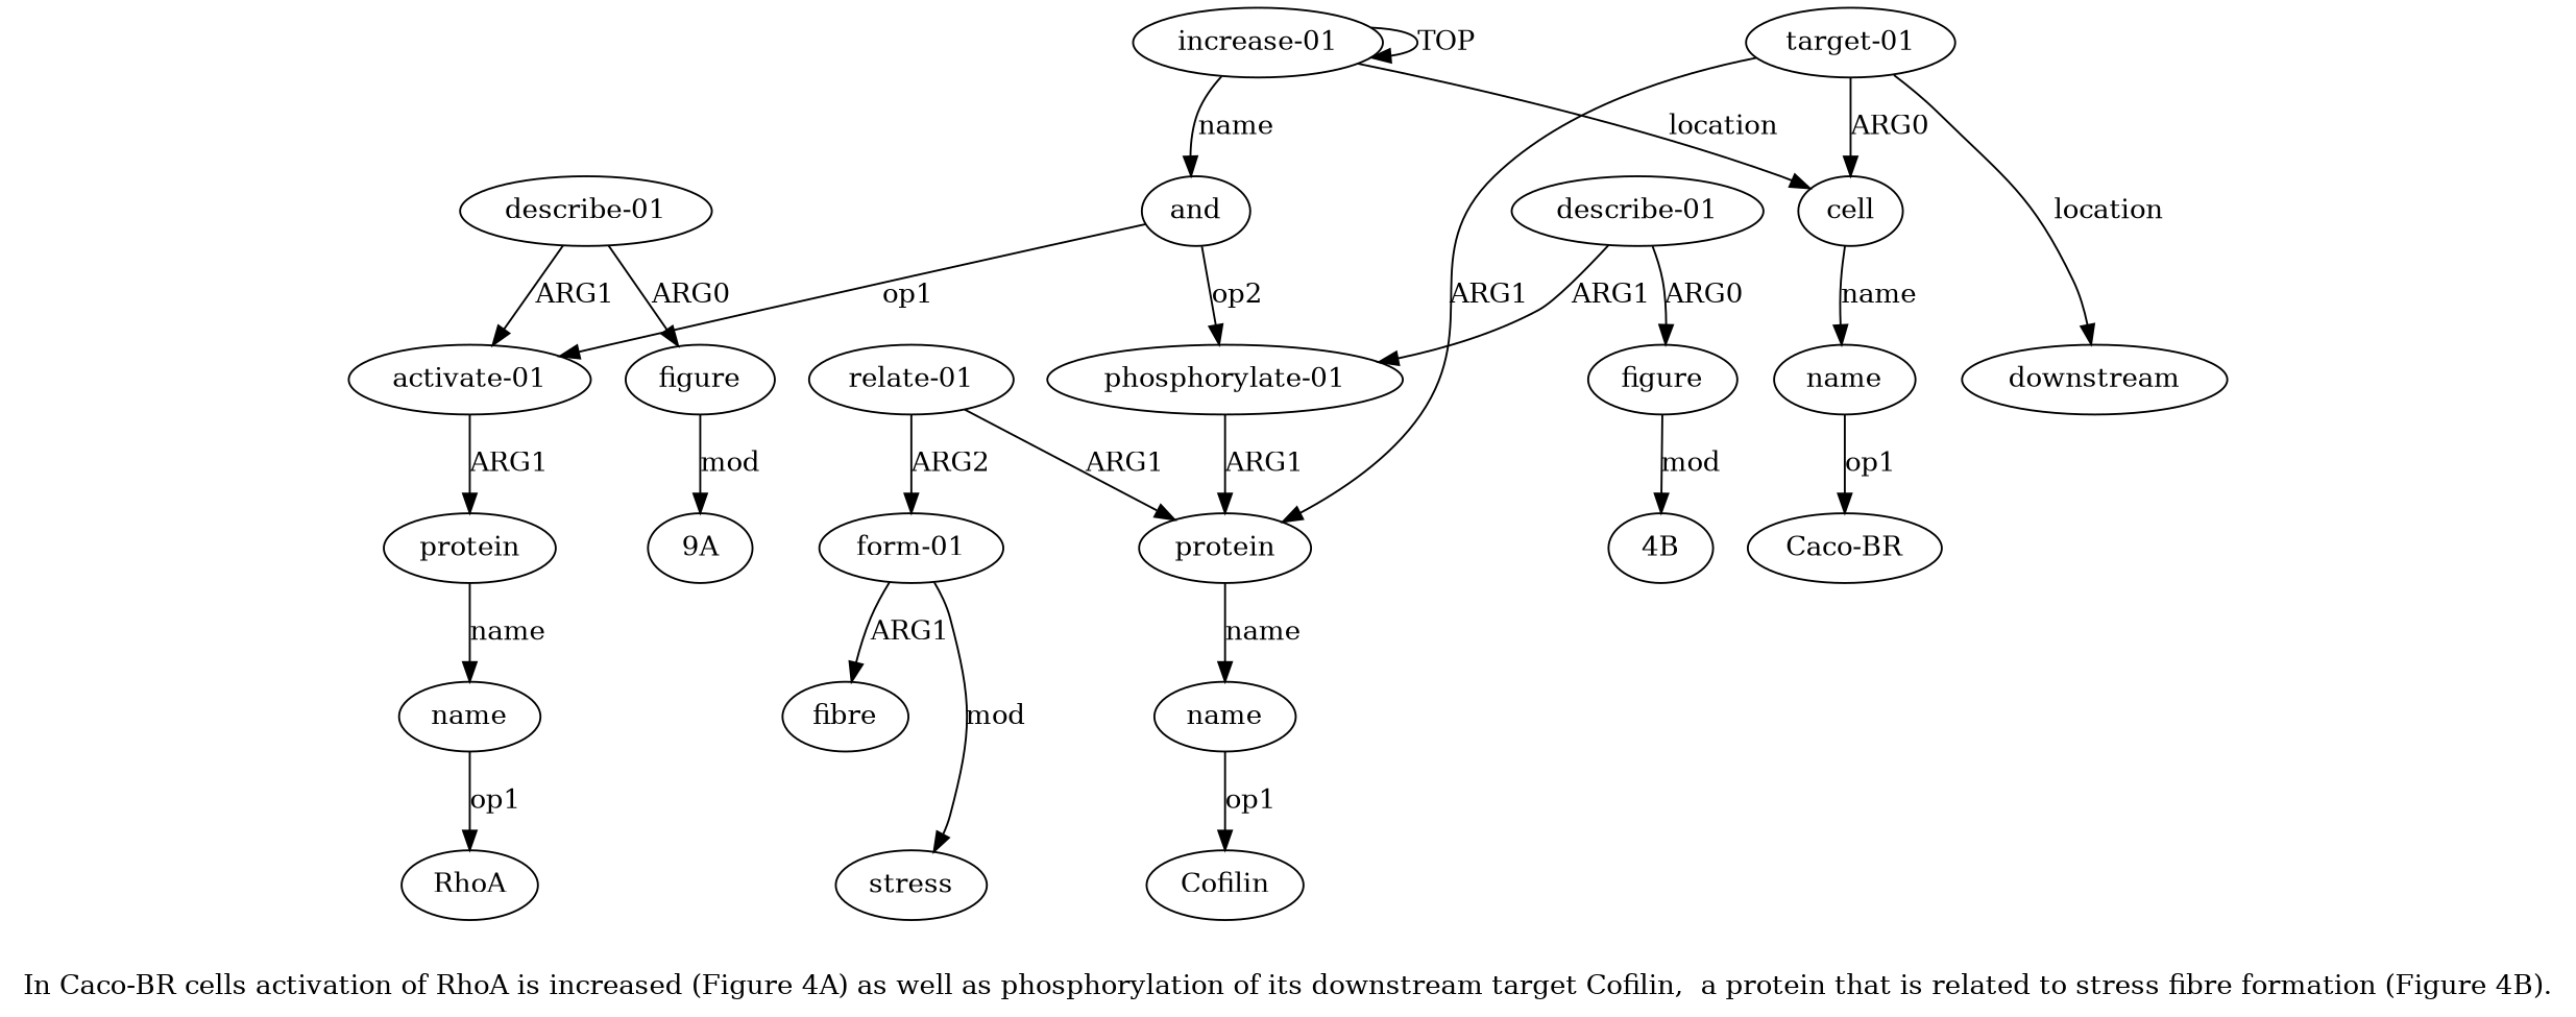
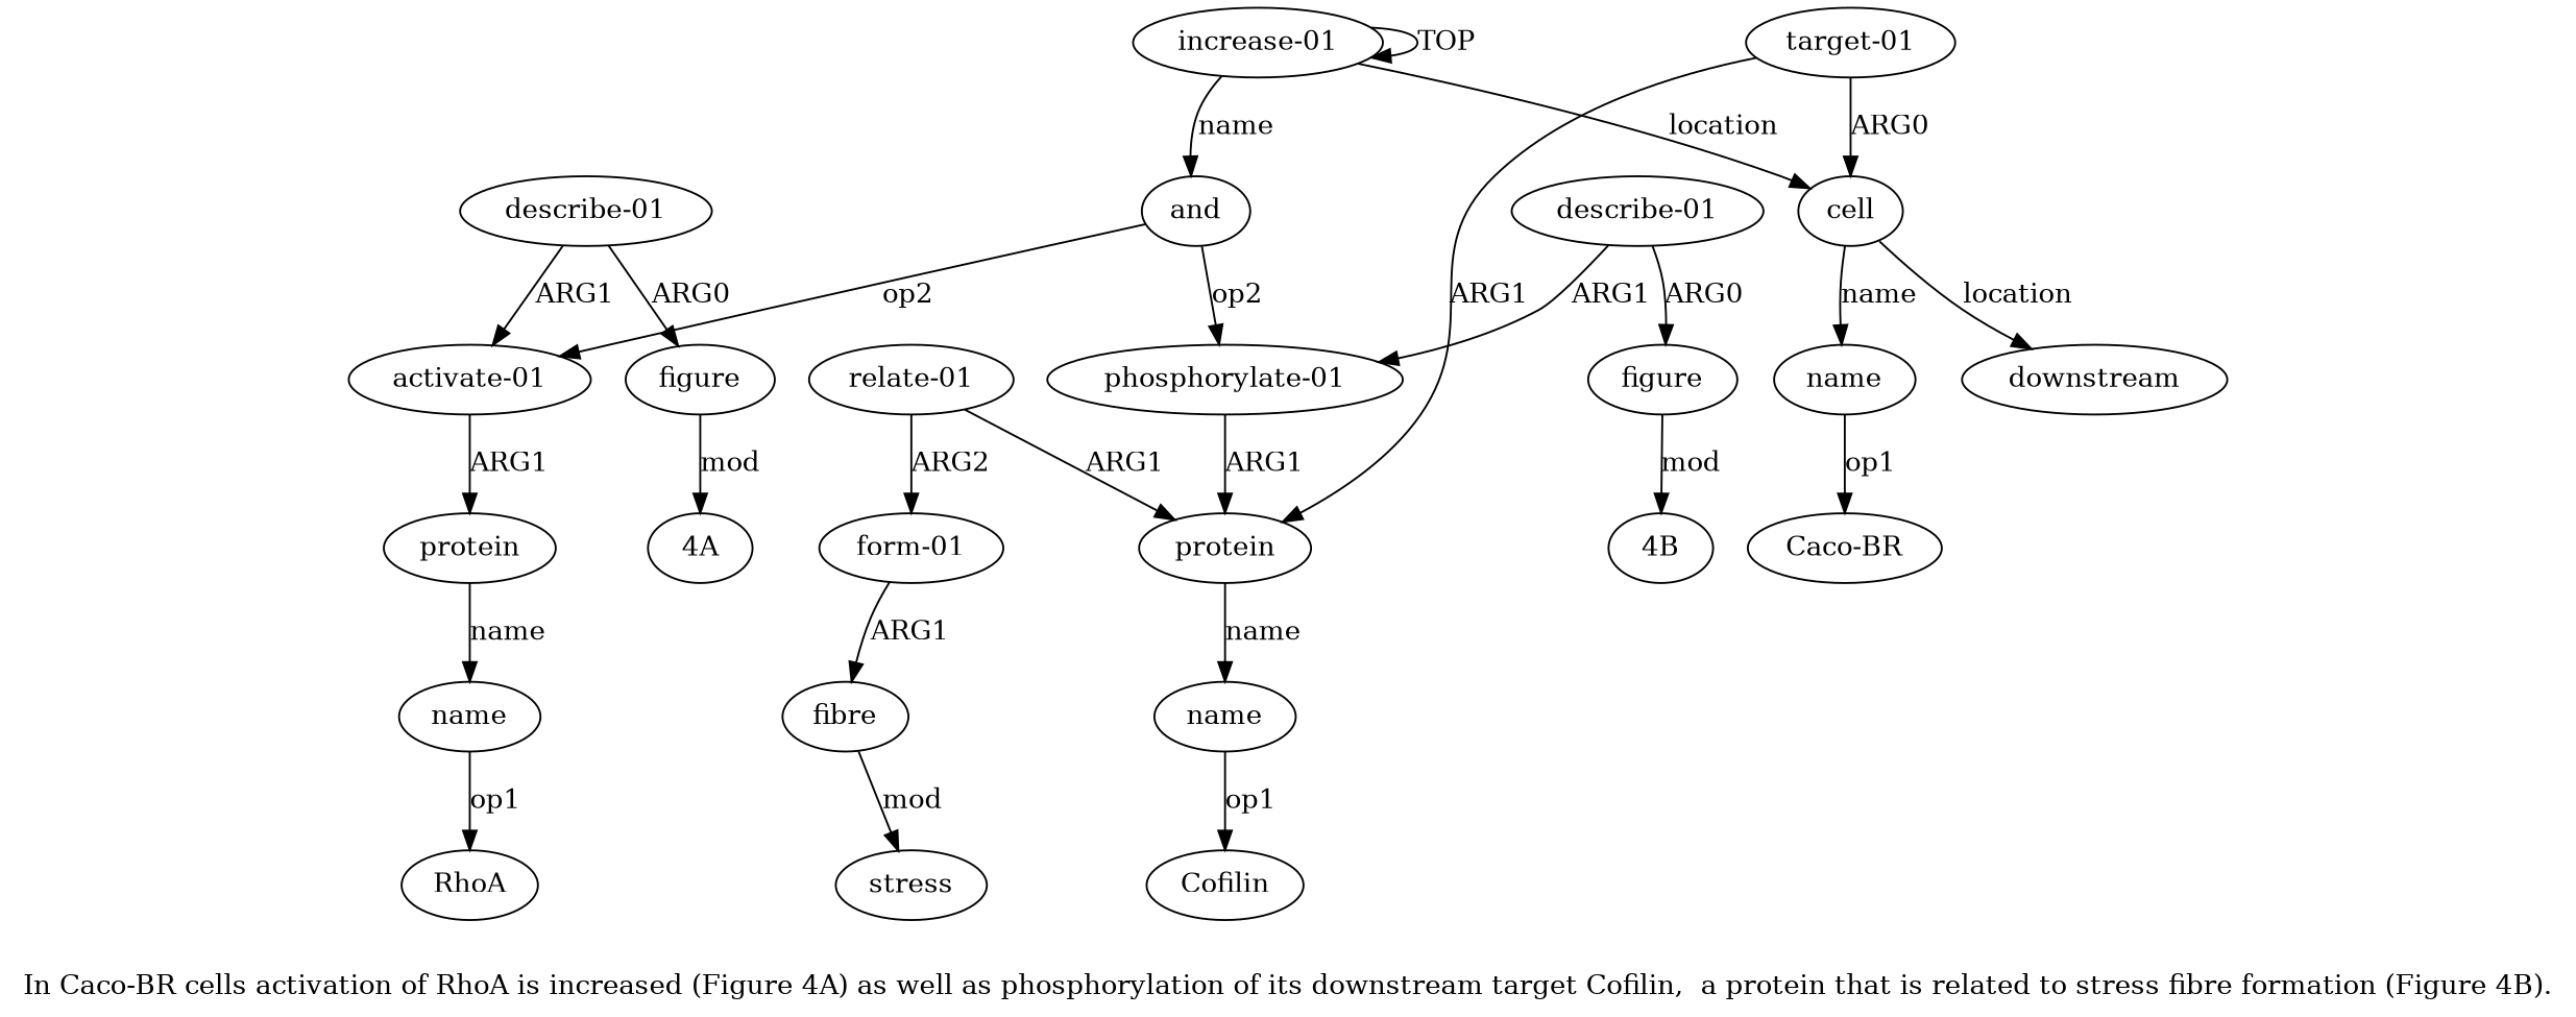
  digraph {
    label="In Caco-BR cells activation of RhoA is increased (Figure 4A) as well as phosphorylation of its downstream target Cofilin,  a protein that is related to stress fibre formation (Figure 4B)."
    node [color=black gold_ind=-1 gold_label=name test_ind=-1 test_label=name]
    edge [color=black gold_label=ARG1 test_label=ARG1]
    n1 [gold_label=RhoA label=RhoA test_label=RhoA]
    n2 [gold_label="Caco-BR" label="Caco-BR" test_label="Caco-BR"]
    n3 [gold_label=Cofilin label=Cofilin test_label=Cofilin]
    n4 [gold_ind=15 gold_label="form-01" label="form-01" test_ind=15 test_label="form-01"]
    n5 [gold_ind=16 gold_label=fibre label=fibre test_ind=16 test_label=fibre]
    n6 [gold_ind=17 gold_label=stress label=stress test_ind=17 test_label=stress]
    n7 [gold_ind=14 gold_label="relate-01" label="relate-01" test_ind=14 test_label="relate-01"]
    n8 [gold_ind=8 gold_label=protein label=protein test_ind=8 test_label=protein]
    n9 [gold_ind=9 label=name test_ind=9]
    n10 [gold_ind=11 gold_label=cell label=cell test_ind=11 test_label=cell]
    n11 [gold_ind=12 label=name test_ind=12]
    n12 [gold_ind=10 gold_label="target-01" label="target-01" test_ind=10 test_label="target-01"]
    n13 [gold_ind=13 gold_label=downstream label=downstream test_ind=13 test_label=downstream]
    n14 [gold_ind=19 gold_label=figure label=figure test_ind=19 test_label=figure]
    n15 [gold_label="4B" label="4B" test_label="4B"]
    n16 [gold_ind=18 gold_label="describe-01" label="describe-01" test_ind=18 test_label="describe-01"]
    n17 [gold_ind=7 gold_label="phosphorylate-01" label="phosphorylate-01" test_ind=7 test_label="phosphorylate-01"]
    n18 [gold_ind=1 gold_label=and label=and test_ind=1 test_label=and]
    n19 [gold_ind=2 gold_label="activate-01" label="activate-01" test_ind=2 test_label="activate-01"]
    n20 [gold_ind=3 gold_label=protein label=protein test_ind=3 test_label=protein]
    n21 [gold_ind=4 label=name test_ind=4]
    n22 [gold_ind=0 gold_label="increase-01" label="increase-01" test_ind=0 test_label="increase-01"]
    n23 [gold_ind=5 gold_label="describe-01" label="describe-01" test_ind=5 test_label="describe-01"]
    n24 [gold_ind=6 gold_label=figure label=figure test_ind=6 test_label=figure]
-   n25 [gold_label="4A" label="9A" test_label="4A"]
+   n25 [gold_label="4A" label="4A" test_label="4A"]
    n4 -> n5 [label=ARG1]
-   n4 -> n6 [gold_label=mod label=mod test_label=mod]
+   n5 -> n6 [gold_label=mod label=mod test_label=mod]
    n7 -> n4 [gold_label=ARG2 label=ARG2 test_label=ARG2]
    n7 -> n8 [label=ARG1]
    n8 -> n9 [gold_label=name label=name test_label=name]
    n9 -> n3 [gold_label=op1 label=op1 test_label=op1]
    n10 -> n11 [gold_label=name label=name test_label=name]
    n11 -> n2 [gold_label=op1 label=op1 test_label=op1]
    n12 -> n8 [label=ARG1]
    n12 -> n10 [gold_label=ARG0 label=ARG0 test_label=ARG0]
-   n12 -> n13 [gold_label=location label=location test_label=location]
+   n10 -> n13 [gold_label=location label=location test_label=location]
    n14 -> n15 [gold_label=mod label=mod test_label=mod]
    n16 -> n14 [gold_label=ARG0 label=ARG0 test_label=ARG0]
    n16 -> n17 [label=ARG1]
    n17 -> n8 [label=ARG1]
    n18 -> n17 [gold_label=op2 label=op2 test_label=op2]
-   n18 -> n19 [gold_label=op1 label=op1 test_label=op1]
+   n18 -> n19 [gold_label=op1 label=op2 test_label=op1]
    n19 -> n20 [label=ARG1]
    n20 -> n21 [gold_label=name label=name test_label=name]
    n21 -> n1 [gold_label=op1 label=op1 test_label=op1]
    n22 -> n10 [gold_label=location label=location test_label=location]
    n22 -> n18 [label=name]
    n22 -> n22 [gold_label=TOP label=TOP test_label=TOP]
    n23 -> n19 [label=ARG1]
    n23 -> n24 [gold_label=ARG0 label=ARG0 test_label=ARG0]
    n24 -> n25 [gold_label=mod label=mod test_label=mod]
  }
